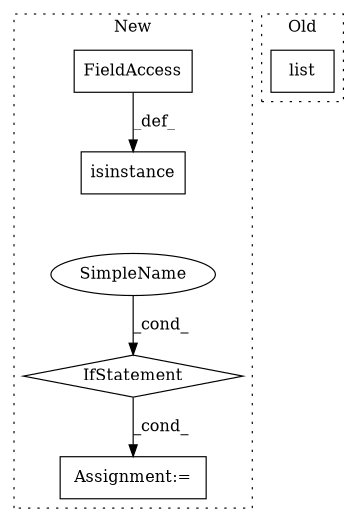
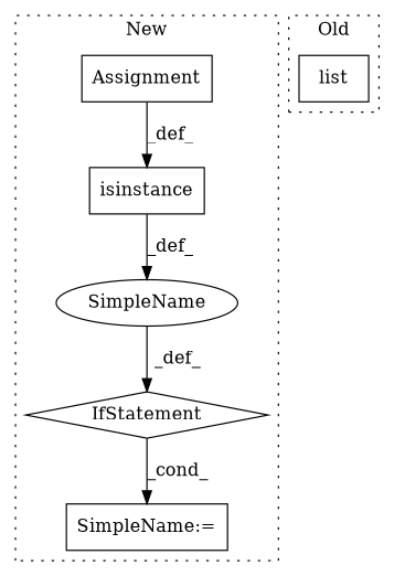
  digraph {
    node [a=32 shape=box]
    n1 [l="11,1" label=isinstance s="7496,7525"]
    n2 [a=25 l="4,2" label=IfStatement s="7492,7526" shape=diamond]
-   n3 [a=7 l=28 label="Assignment:=" s=7882]
+   n3 [a=7 l=28 label="SimpleName:=" s=7882]
    n4 [a=42 label=SimpleName shape=ellipse]
-   n5 [a=22 l=16 label=FieldAccess s=7509]
+   n5 [a=22 l=16 label=Assignment s=7509]
    n6 [l="5,1" label=list s="7267,7287"]
    subgraph cluster_1 {
      label=New
      style=dotted
      n1
      n2
      n3
      n4
      n5
    }
    subgraph cluster_2 {
      label=Old
      style=dotted
      n6
    }
+   n1 -> n4 [label=_def_]
    n2 -> n3 [label=_cond_]
-   n4 -> n2 [label=_cond_]
+   n4 -> n2 [label=_def_]
    n5 -> n1 [label=_def_]
  }
